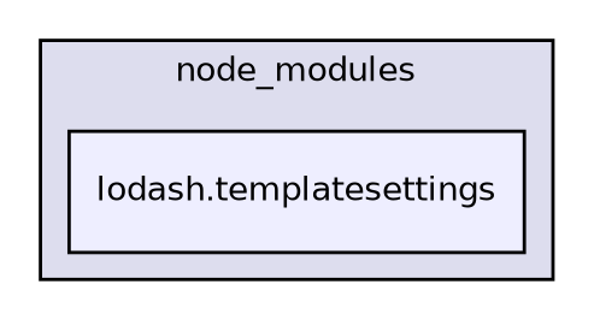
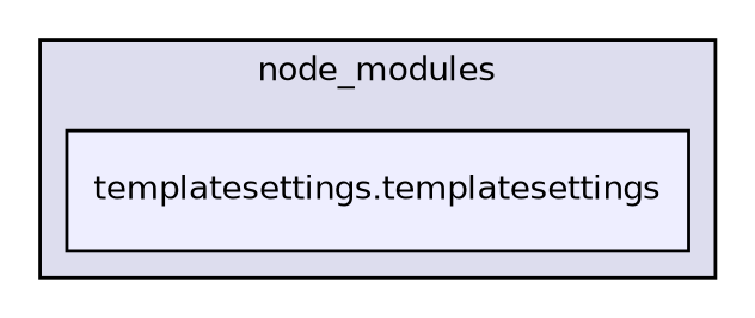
  digraph {
    compound=true
-   n1 [fillcolor="#eeeeff" fontname=Helvetica fontsize=10 label="lodash.templatesettings" pencolor=black shape=box style=filled]
+   n1 [fillcolor="#eeeeff" fontname=Helvetica fontsize=10 label="templatesettings.templatesettings" pencolor=black shape=box style=filled]
    subgraph cluster_1 {
      bgcolor="#ddddee"
      fontname=Helvetica
      fontsize=10
      label=node_modules
      pencolor=black
      n1
    }
  }
